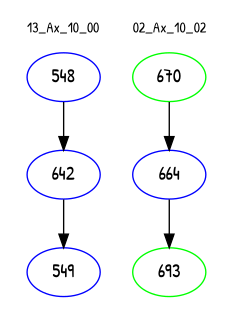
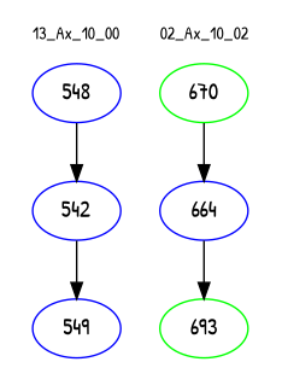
  digraph {
    fontname="Patrick Hand"
    node [color=blue fontname="Patrick Hand"]
    edge [color=black fontname="Patrick Hand"]
    n1 [label=548]
-   n2 [label=642]
+   n2 [label=542]
    n3 [label=549]
    n4 [color=green label=670]
    n5 [label=664]
    n6 [color=green label=693]
    subgraph cluster_1 {
      color=white
      fontsize=10
      label="13_Ax_10_00"
      n1
      n2
      n3
    }
    subgraph cluster_2 {
      color=white
      fontsize=10
      label="02_Ax_10_02"
      n4
      n5
      n6
    }
    n1 -> n2
    n2 -> n3
    n4 -> n5
    n5 -> n6
  }
